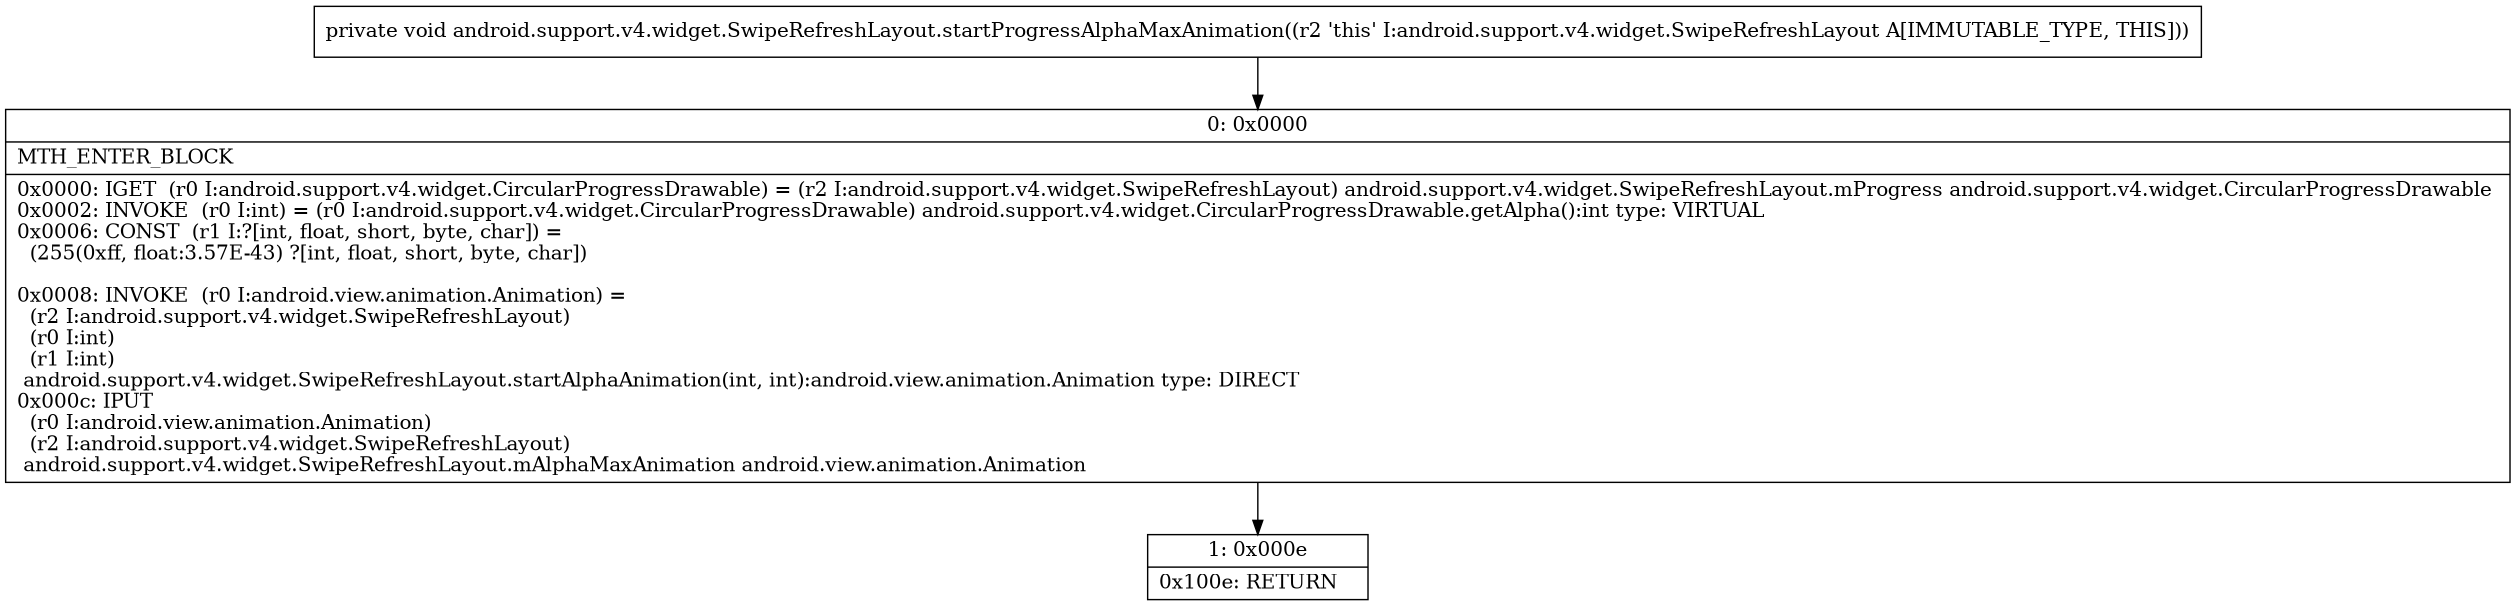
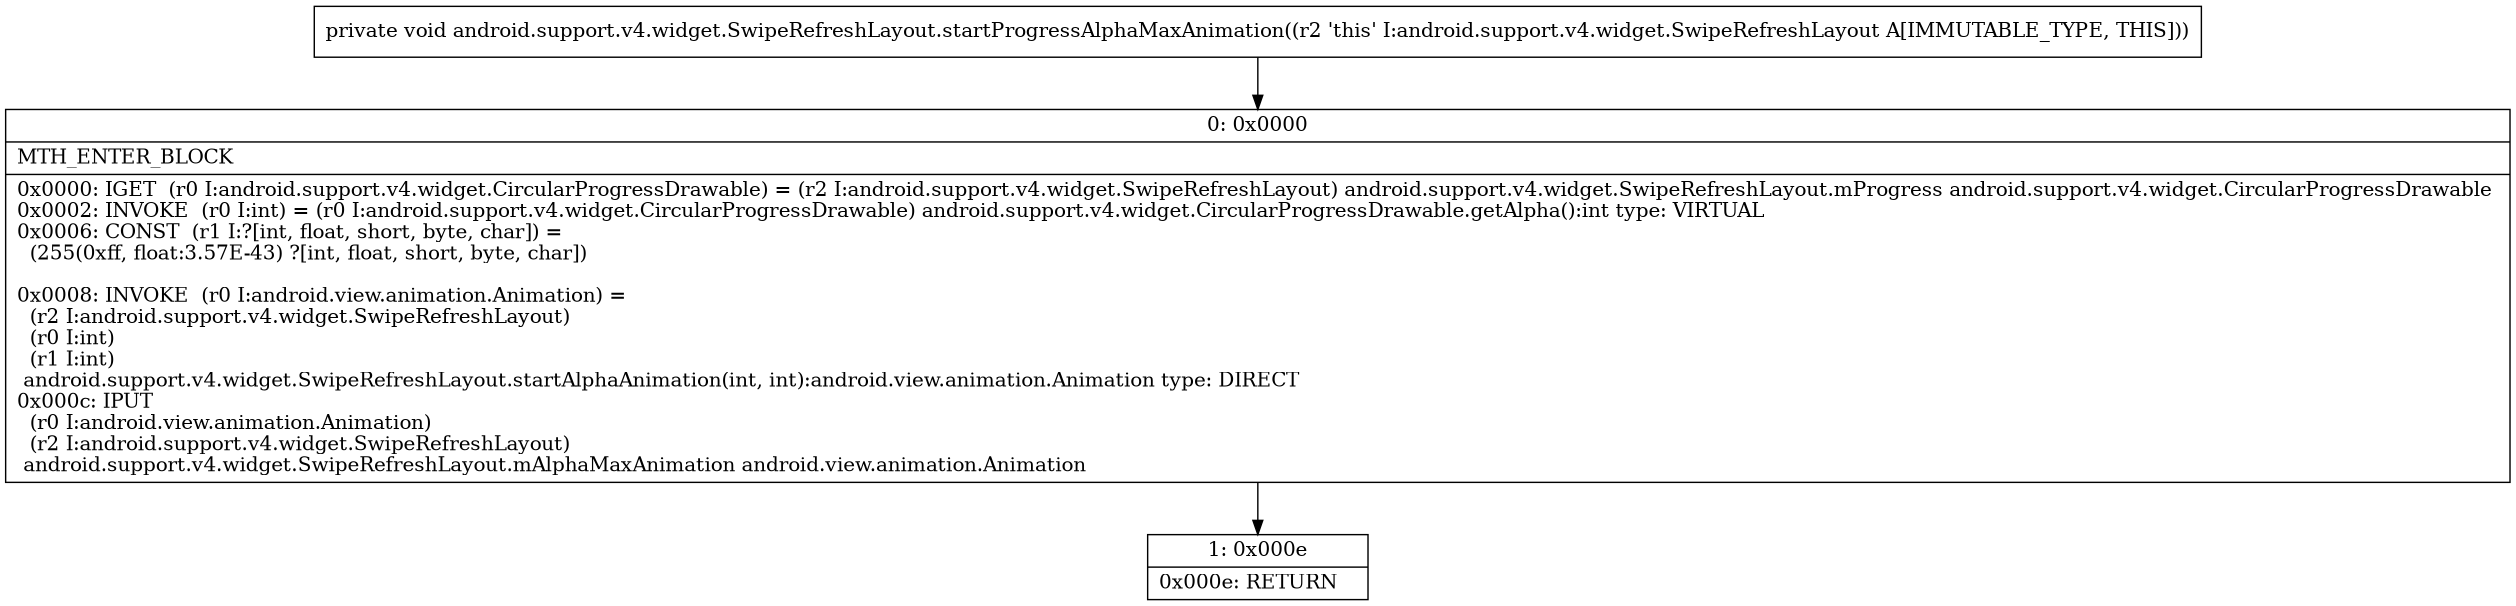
  digraph {
    node [shape=record]
    n1 [label="{0\:\ 0x0000|MTH_ENTER_BLOCK\l|0x0000: IGET  (r0 I:android.support.v4.widget.CircularProgressDrawable) = (r2 I:android.support.v4.widget.SwipeRefreshLayout) android.support.v4.widget.SwipeRefreshLayout.mProgress android.support.v4.widget.CircularProgressDrawable \l0x0002: INVOKE  (r0 I:int) = (r0 I:android.support.v4.widget.CircularProgressDrawable) android.support.v4.widget.CircularProgressDrawable.getAlpha():int type: VIRTUAL \l0x0006: CONST  (r1 I:?[int, float, short, byte, char]) = \l  (255(0xff, float:3.57E\-43) ?[int, float, short, byte, char])\l \l0x0008: INVOKE  (r0 I:android.view.animation.Animation) = \l  (r2 I:android.support.v4.widget.SwipeRefreshLayout)\l  (r0 I:int)\l  (r1 I:int)\l android.support.v4.widget.SwipeRefreshLayout.startAlphaAnimation(int, int):android.view.animation.Animation type: DIRECT \l0x000c: IPUT  \l  (r0 I:android.view.animation.Animation)\l  (r2 I:android.support.v4.widget.SwipeRefreshLayout)\l android.support.v4.widget.SwipeRefreshLayout.mAlphaMaxAnimation android.view.animation.Animation \l}"]
-   n2 [label="{1\:\ 0x000e|0x100e: RETURN   \l}"]
+   n2 [label="{1\:\ 0x000e|0x000e: RETURN   \l}"]
    n3 [label="{private void android.support.v4.widget.SwipeRefreshLayout.startProgressAlphaMaxAnimation((r2 'this' I:android.support.v4.widget.SwipeRefreshLayout A[IMMUTABLE_TYPE, THIS])) }"]
    n1 -> n2
    n3 -> n1
  }
